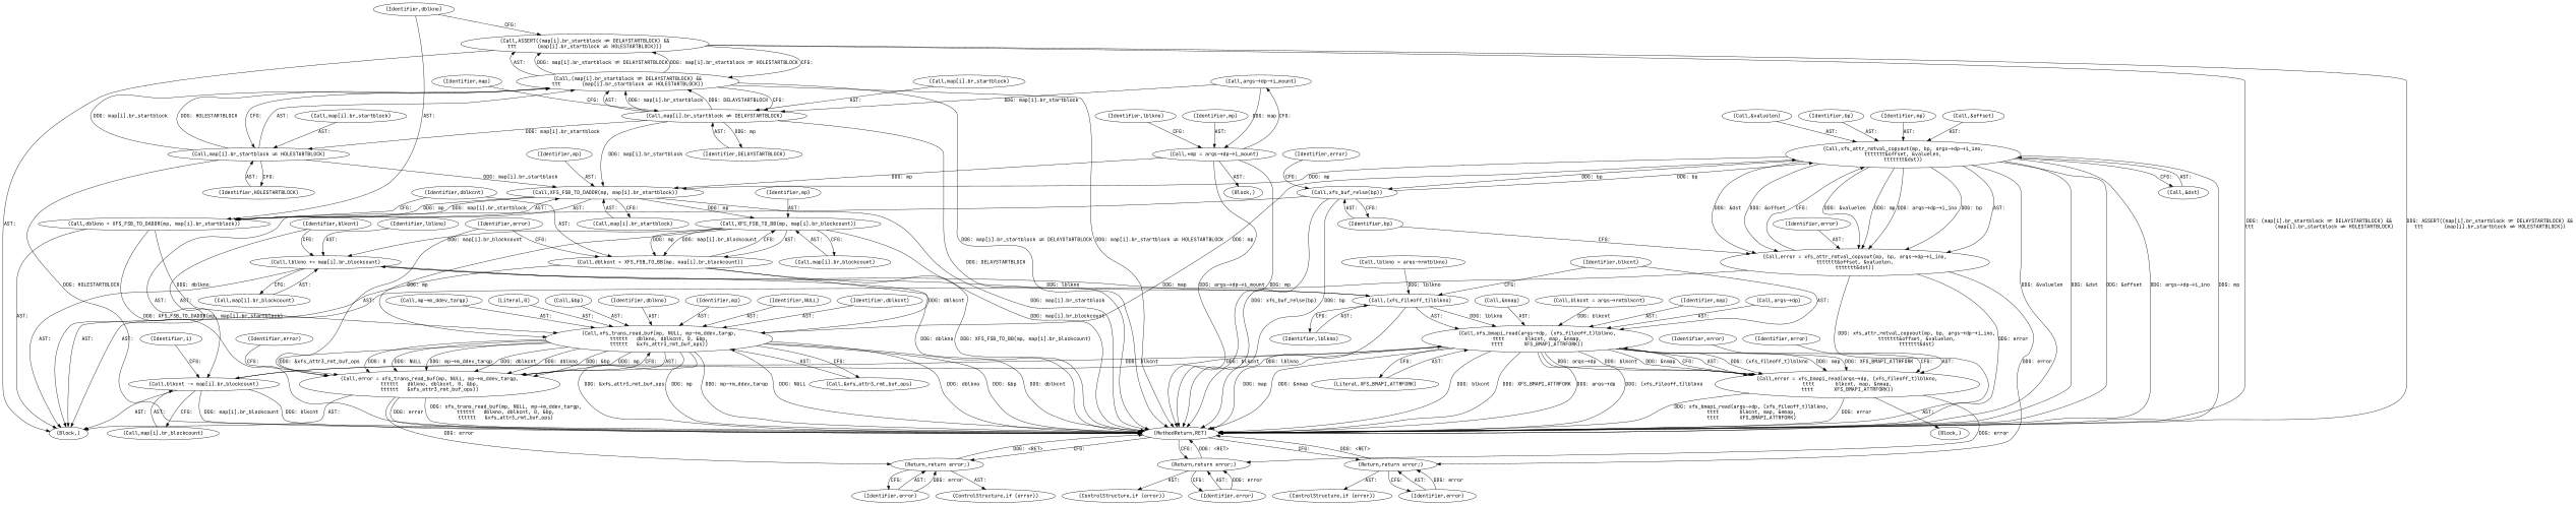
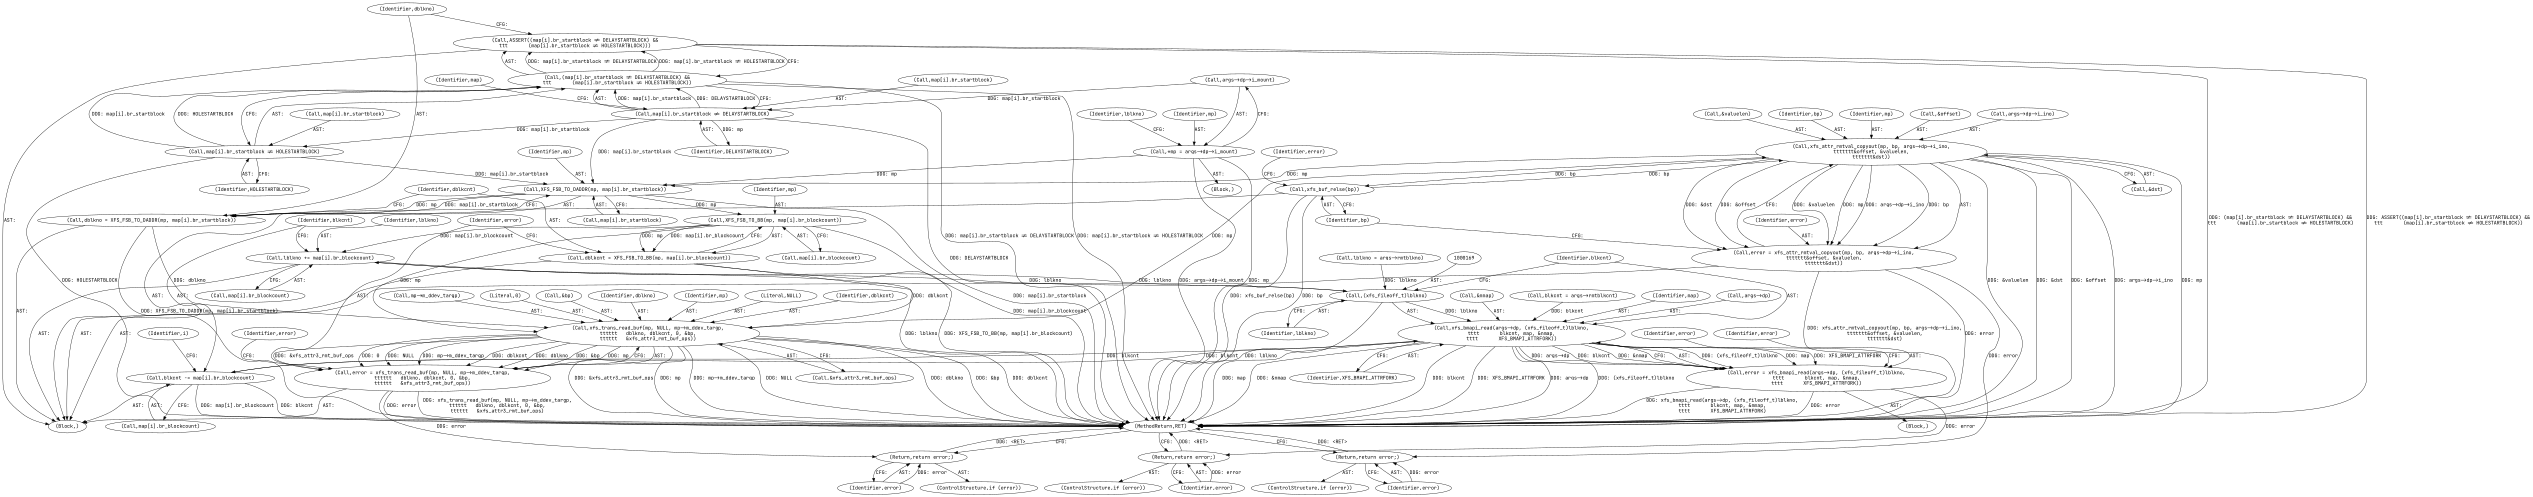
  digraph {
    fontname="JetBrains Mono"
    node [fontname="JetBrains Mono"]
    edge [fontname="JetBrains Mono"]
    n1 [label="(Call,xfs_attr_rmtval_copyout(mp, bp, args->dp->i_ino,\n\t\t\t\t\t\t\t&offset, &valuelen,\n\t\t\t\t\t\t\t&dst))"]
    n2 [label="(Call,XFS_FSB_TO_DADDR(mp, map[i].br_startblock))"]
    n3 [label="(Call,xfs_buf_relse(bp))"]
    n4 [label="(Call,error = xfs_attr_rmtval_copyout(mp, bp, args->dp->i_ino,\n\t\t\t\t\t\t\t&offset, &valuelen,\n\t\t\t\t\t\t\t&dst))"]
    n5 [label="(Call,&dst)"]
    n6 [label="(MethodReturn,RET)"]
    n7 [label="(Call,XFS_FSB_TO_BB(mp, map[i].br_blockcount))"]
    n8 [label="(Call,dblkno = XFS_FSB_TO_DADDR(mp, map[i].br_startblock))"]
    n9 [label="(Call,map[i].br_startblock)"]
    n10 [label="(Block,)"]
    n11 [label="(Identifier,bp)"]
    n12 [label="(Return,return error;)"]
    n13 [label="(Return,return error;)"]
    n14 [label="(Return,return error;)"]
    n15 [label="(Call,xfs_trans_read_buf(mp, NULL, mp->m_ddev_targp,\n\t\t\t\t\t\t   dblkno, dblkcnt, 0, &bp,\n\t\t\t\t\t\t   &xfs_attr3_rmt_buf_ops))"]
    n16 [label="(Call,error = xfs_trans_read_buf(mp, NULL, mp->m_ddev_targp,\n\t\t\t\t\t\t   dblkno, dblkcnt, 0, &bp,\n\t\t\t\t\t\t   &xfs_attr3_rmt_buf_ops))"]
    n17 [label="(Call,&xfs_attr3_rmt_buf_ops)"]
    n18 [label="(Call,dblkcnt = XFS_FSB_TO_BB(mp, map[i].br_blockcount))"]
    n19 [label="(Call,lblkno += map[i].br_blockcount)"]
    n20 [label="(Call,map[i].br_blockcount)"]
    n21 [label="(Call,(xfs_fileoff_t)lblkno)"]
    n22 [label="(Call,map[i].br_blockcount)"]
    n23 [label="(Call,blkcnt -= map[i].br_blockcount)"]
    n24 [label="(Call,xfs_bmapi_read(args->dp, (xfs_fileoff_t)lblkno,\n\t\t\t\t       blkcnt, map, &nmap,\n\t\t\t\t       XFS_BMAPI_ATTRFORK))"]
    n25 [label="(Call,map[i].br_blockcount)"]
    n26 [label="(Call,map[i].br_startblock != DELAYSTARTBLOCK)"]
    n27 [label="(Call,map[i].br_startblock != HOLESTARTBLOCK)"]
    n28 [label="(Call,(map[i].br_startblock != DELAYSTARTBLOCK) &&\n\t\t\t       (map[i].br_startblock != HOLESTARTBLOCK))"]
    n29 [label="(Identifier,DELAYSTARTBLOCK)"]
    n30 [label="(Call,*mp = args->dp->i_mount)"]
    n31 [label="(Call,args->dp->i_mount)"]
    n32 [label="(Block,)"]
    n33 [label="(Identifier,HOLESTARTBLOCK)"]
    n34 [label="(Call,ASSERT((map[i].br_startblock != DELAYSTARTBLOCK) &&\n\t\t\t       (map[i].br_startblock != HOLESTARTBLOCK)))"]
    n35 [label="(Identifier,error)"]
    n36 [label="(ControlStructure,if (error))"]
    n37 [label="(ControlStructure,if (error))"]
    n38 [label="(Identifier,error)"]
    n39 [label="(Identifier,lblkno)"]
    n40 [label="(Call,error = xfs_bmapi_read(args->dp, (xfs_fileoff_t)lblkno,\n\t\t\t\t       blkcnt, map, &nmap,\n\t\t\t\t       XFS_BMAPI_ATTRFORK))"]
-   n41 [label="(Literal,XFS_BMAPI_ATTRFORK)"]
+   n41 [label="(Identifier,XFS_BMAPI_ATTRFORK)"]
    n42 [label="(Block,)"]
    n43 [label="(ControlStructure,if (error))"]
    n44 [label="(Identifier,error)"]
+   n45 [label="(Call,args->dp->i_ino)"]
    n46 [label="(Identifier,lblkno)"]
    n47 [label="(Identifier,blkcnt)"]
    n48 [label="(Call,&nmap)"]
    n49 [label="(Identifier,error)"]
    n50 [label="(Identifier,dblkcnt)"]
    n51 [label="(Call,mp->m_ddev_targp)"]
    n52 [label="(Identifier,error)"]
    n53 [label="(Call,&valuelen)"]
    n54 [label="(Call,map[i].br_startblock)"]
    n55 [label="(Call,map[i].br_startblock)"]
    n56 [label="(Call,lblkno = args->rmtblkno)"]
    n57 [label="(Identifier,map)"]
    n58 [label="(Identifier,bp)"]
    n59 [label="(Identifier,mp)"]
    n60 [label="(Identifier,mp)"]
    n61 [label="(Identifier,error)"]
    n62 [label="(Identifier,dblkno)"]
    n63 [label="(Identifier,error)"]
    n64 [label="(Identifier,blkcnt)"]
    n65 [label="(Literal,0)"]
    n66 [label="(Identifier,mp)"]
    n67 [label="(Call,blkcnt = args->rmtblkcnt)"]
    n68 [label="(Identifier,error)"]
    n69 [label="(Call,&bp)"]
    n70 [label="(Identifier,dblkno)"]
    n71 [label="(Identifier,mp)"]
    n72 [label="(Identifier,mp)"]
-   n73 [label="(Identifier,NULL)"]
+   n73 [label="(Literal,NULL)"]
    n74 [label="(Identifier,error)"]
    n75 [label="(Identifier,i)"]
    n76 [label="(Identifier,dblkcnt)"]
    n77 [label="(Identifier,map)"]
    n78 [label="(Call,args->dp)"]
    n79 [label="(Identifier,lblkno)"]
    n80 [label="(Call,&offset)"]
+   1000169
    n1 -> n2 [label="DDG: mp"]
    n1 -> n3 [label="DDG: bp"]
    n1 -> n4 [label="AST: "]
    n1 -> n4 [label="DDG: &dst"]
    n1 -> n4 [label="DDG: &offset"]
    n1 -> n4 [label="DDG: &valuelen"]
    n1 -> n4 [label="DDG: mp"]
    n1 -> n4 [label="DDG: args->dp->i_ino"]
    n1 -> n4 [label="DDG: bp"]
    n1 -> n5 [label="CFG: "]
    n1 -> n6 [label="DDG: &valuelen"]
    n1 -> n6 [label="DDG: &dst"]
    n1 -> n6 [label="DDG: &offset"]
    n1 -> n6 [label="DDG: args->dp->i_ino"]
    n1 -> n6 [label="DDG: mp"]
    n2 -> n6 [label="DDG: map[i].br_startblock"]
    n2 -> n7 [label="DDG: mp"]
    n2 -> n8 [label="AST: "]
    n2 -> n8 [label="DDG: mp"]
    n2 -> n8 [label="DDG: map[i].br_startblock"]
    n2 -> n9 [label="CFG: "]
    n3 -> n1 [label="DDG: bp"]
    n3 -> n6 [label="DDG: xfs_buf_relse(bp)"]
    n3 -> n6 [label="DDG: bp"]
    n3 -> n10 [label="AST: "]
    n3 -> n11 [label="CFG: "]
    n4 -> n1 [label="CFG: "]
    n4 -> n6 [label="DDG: xfs_attr_rmtval_copyout(mp, bp, args->dp->i_ino,\n\t\t\t\t\t\t\t&offset, &valuelen,\n\t\t\t\t\t\t\t&dst)"]
    n4 -> n6 [label="DDG: error"]
    n4 -> n10 [label="AST: "]
    n4 -> n12 [label="DDG: error"]
    n5 -> n1 [label="AST: "]
    n6 -> n12 [label="CFG: "]
    n6 -> n13 [label="CFG: "]
    n6 -> n14 [label="CFG: "]
    n7 -> n6 [label="DDG: map[i].br_blockcount"]
    n7 -> n15 [label="DDG: mp"]
    n7 -> n18 [label="AST: "]
    n7 -> n18 [label="DDG: mp"]
    n7 -> n18 [label="DDG: map[i].br_blockcount"]
    n7 -> n19 [label="DDG: map[i].br_blockcount"]
    n7 -> n20 [label="CFG: "]
-   n8 -> n2 [label="AST: "]
+   n8 -> n2 [label="CFG: "]
    n8 -> n6 [label="DDG: XFS_FSB_TO_DADDR(mp, map[i].br_startblock)"]
    n8 -> n10 [label="AST: "]
    n8 -> n15 [label="DDG: dblkno"]
    n9 -> n2 [label="AST: "]
    n11 -> n3 [label="AST: "]
    n11 -> n4 [label="CFG: "]
    n12 -> n6 [label="DDG: <RET>"]
    n12 -> n37 [label="AST: "]
    n12 -> n38 [label="CFG: "]
    n13 -> n6 [label="DDG: <RET>"]
    n13 -> n35 [label="CFG: "]
    n13 -> n36 [label="AST: "]
    n14 -> n6 [label="DDG: <RET>"]
    n14 -> n43 [label="AST: "]
    n14 -> n44 [label="CFG: "]
    n15 -> n1 [label="DDG: mp"]
    n15 -> n6 [label="DDG: mp"]
    n15 -> n6 [label="DDG: mp->m_ddev_targp"]
    n15 -> n6 [label="DDG: NULL"]
    n15 -> n6 [label="DDG: dblkno"]
    n15 -> n6 [label="DDG: &bp"]
    n15 -> n6 [label="DDG: dblkcnt"]
    n15 -> n6 [label="DDG: &xfs_attr3_rmt_buf_ops"]
    n15 -> n16 [label="AST: "]
    n15 -> n16 [label="DDG: &xfs_attr3_rmt_buf_ops"]
    n15 -> n16 [label="DDG: 0"]
    n15 -> n16 [label="DDG: NULL"]
    n15 -> n16 [label="DDG: mp->m_ddev_targp"]
    n15 -> n16 [label="DDG: dblkcnt"]
    n15 -> n16 [label="DDG: dblkno"]
    n15 -> n16 [label="DDG: &bp"]
    n15 -> n16 [label="DDG: mp"]
    n15 -> n17 [label="CFG: "]
    n16 -> n6 [label="DDG: xfs_trans_read_buf(mp, NULL, mp->m_ddev_targp,\n\t\t\t\t\t\t   dblkno, dblkcnt, 0, &bp,\n\t\t\t\t\t\t   &xfs_attr3_rmt_buf_ops)"]
    n16 -> n6 [label="DDG: error"]
    n16 -> n10 [label="AST: "]
    n16 -> n13 [label="DDG: error"]
    n16 -> n15 [label="CFG: "]
    n17 -> n15 [label="AST: "]
    n18 -> n6 [label="DDG: XFS_FSB_TO_BB(mp, map[i].br_blockcount)"]
    n18 -> n7 [label="CFG: "]
    n18 -> n10 [label="AST: "]
    n18 -> n15 [label="DDG: dblkcnt"]
-   n19 -> n6 [label="DDG: dblkno"]
+   n19 -> n6 [label="DDG: lblkno"]
    n19 -> n10 [label="AST: "]
-   n19 -> n21 [label="DDG: map"]
+   n19 -> n21 [label="DDG: lblkno"]
    n19 -> n22 [label="CFG: "]
    n20 -> n7 [label="AST: "]
    n21 -> n6 [label="DDG: lblkno"]
    n21 -> n19 [label="DDG: lblkno"]
    n21 -> n24 [label="AST: "]
    n21 -> n24 [label="DDG: lblkno"]
    n21 -> n39 [label="CFG: "]
    n22 -> n19 [label="AST: "]
    n23 -> n6 [label="DDG: map[i].br_blockcount"]
    n23 -> n6 [label="DDG: blkcnt"]
    n23 -> n10 [label="AST: "]
    n23 -> n24 [label="DDG: blkcnt"]
    n23 -> n25 [label="CFG: "]
    n24 -> n6 [label="DDG: (xfs_fileoff_t)lblkno"]
    n24 -> n6 [label="DDG: map"]
    n24 -> n6 [label="DDG: &nmap"]
    n24 -> n6 [label="DDG: blkcnt"]
    n24 -> n6 [label="DDG: XFS_BMAPI_ATTRFORK"]
    n24 -> n6 [label="DDG: args->dp"]
    n24 -> n23 [label="DDG: blkcnt"]
    n24 -> n40 [label="AST: "]
    n24 -> n40 [label="DDG: (xfs_fileoff_t)lblkno"]
    n24 -> n40 [label="DDG: map"]
    n24 -> n40 [label="DDG: XFS_BMAPI_ATTRFORK"]
    n24 -> n40 [label="DDG: args->dp"]
    n24 -> n40 [label="DDG: blkcnt"]
    n24 -> n40 [label="DDG: &nmap"]
    n24 -> n41 [label="CFG: "]
    n25 -> n23 [label="AST: "]
    n26 -> n2 [label="DDG: map[i].br_startblock"]
    n26 -> n6 [label="DDG: DELAYSTARTBLOCK"]
    n26 -> n27 [label="DDG: map[i].br_startblock"]
    n26 -> n28 [label="AST: "]
    n26 -> n28 [label="DDG: map[i].br_startblock"]
    n26 -> n28 [label="DDG: DELAYSTARTBLOCK"]
    n26 -> n29 [label="DDG: mp"]
    n27 -> n2 [label="DDG: map[i].br_startblock"]
    n27 -> n6 [label="DDG: HOLESTARTBLOCK"]
    n27 -> n28 [label="AST: "]
    n27 -> n28 [label="DDG: map[i].br_startblock"]
    n27 -> n28 [label="DDG: HOLESTARTBLOCK"]
    n27 -> n33 [label="CFG: "]
    n28 -> n6 [label="DDG: map[i].br_startblock != HOLESTARTBLOCK"]
    n28 -> n6 [label="DDG: map[i].br_startblock != DELAYSTARTBLOCK"]
    n28 -> n26 [label="CFG: "]
    n28 -> n27 [label="CFG: "]
    n28 -> n34 [label="AST: "]
    n28 -> n34 [label="DDG: map[i].br_startblock != DELAYSTARTBLOCK"]
    n28 -> n34 [label="DDG: map[i].br_startblock != HOLESTARTBLOCK"]
    n29 -> n26 [label="AST: "]
    n30 -> n2 [label="DDG: mp"]
    n30 -> n6 [label="DDG: args->dp->i_mount"]
    n30 -> n6 [label="DDG: mp"]
    n30 -> n31 [label="CFG: "]
    n30 -> n32 [label="AST: "]
    n31 -> n26 [label="DDG: map[i].br_startblock"]
-   n31 -> n30 [label="DDG: map"]
+   n31 -> n30 [label="AST: "]
    n33 -> n27 [label="AST: "]
    n34 -> n6 [label="DDG: (map[i].br_startblock != DELAYSTARTBLOCK) &&\n\t\t\t       (map[i].br_startblock != HOLESTARTBLOCK)"]
    n34 -> n6 [label="DDG: ASSERT((map[i].br_startblock != DELAYSTARTBLOCK) &&\n\t\t\t       (map[i].br_startblock != HOLESTARTBLOCK))"]
    n34 -> n10 [label="AST: "]
    n34 -> n28 [label="CFG: "]
    n35 -> n13 [label="AST: "]
    n35 -> n13 [label="DDG: error"]
    n38 -> n12 [label="AST: "]
    n38 -> n12 [label="DDG: error"]
    n39 -> n21 [label="AST: "]
    n40 -> n6 [label="DDG: xfs_bmapi_read(args->dp, (xfs_fileoff_t)lblkno,\n\t\t\t\t       blkcnt, map, &nmap,\n\t\t\t\t       XFS_BMAPI_ATTRFORK)"]
    n40 -> n6 [label="DDG: error"]
    n40 -> n14 [label="DDG: error"]
    n40 -> n24 [label="CFG: "]
    n40 -> n42 [label="AST: "]
    n41 -> n24 [label="AST: "]
    n44 -> n14 [label="AST: "]
    n44 -> n14 [label="DDG: error"]
+   n45 -> n1 [label="AST: "]
    n46 -> n30 [label="CFG: "]
    n47 -> n19 [label="CFG: "]
    n47 -> n23 [label="AST: "]
    n48 -> n24 [label="AST: "]
    n49 -> n40 [label="CFG: "]
    n50 -> n8 [label="CFG: "]
    n50 -> n18 [label="AST: "]
    n51 -> n15 [label="AST: "]
    n52 -> n4 [label="AST: "]
    n53 -> n1 [label="AST: "]
    n54 -> n27 [label="AST: "]
    n55 -> n26 [label="AST: "]
    n56 -> n21 [label="DDG: lblkno"]
    n57 -> n26 [label="CFG: "]
    n58 -> n1 [label="AST: "]
    n59 -> n1 [label="AST: "]
    n60 -> n2 [label="AST: "]
    n61 -> n3 [label="CFG: "]
    n62 -> n8 [label="AST: "]
    n62 -> n34 [label="CFG: "]
    n63 -> n16 [label="CFG: "]
    n64 -> n21 [label="CFG: "]
    n64 -> n24 [label="AST: "]
    n65 -> n15 [label="AST: "]
    n66 -> n30 [label="AST: "]
    n67 -> n24 [label="DDG: blkcnt"]
    n68 -> n16 [label="AST: "]
    n68 -> n18 [label="CFG: "]
    n69 -> n15 [label="AST: "]
    n70 -> n15 [label="AST: "]
    n71 -> n15 [label="AST: "]
    n72 -> n7 [label="AST: "]
    n73 -> n15 [label="AST: "]
    n74 -> n40 [label="AST: "]
    n75 -> n23 [label="CFG: "]
    n76 -> n15 [label="AST: "]
    n77 -> n24 [label="AST: "]
    n78 -> n24 [label="AST: "]
    n79 -> n19 [label="AST: "]
    n80 -> n1 [label="AST: "]
+   1000169 -> n21 [label="AST: "]
  }
